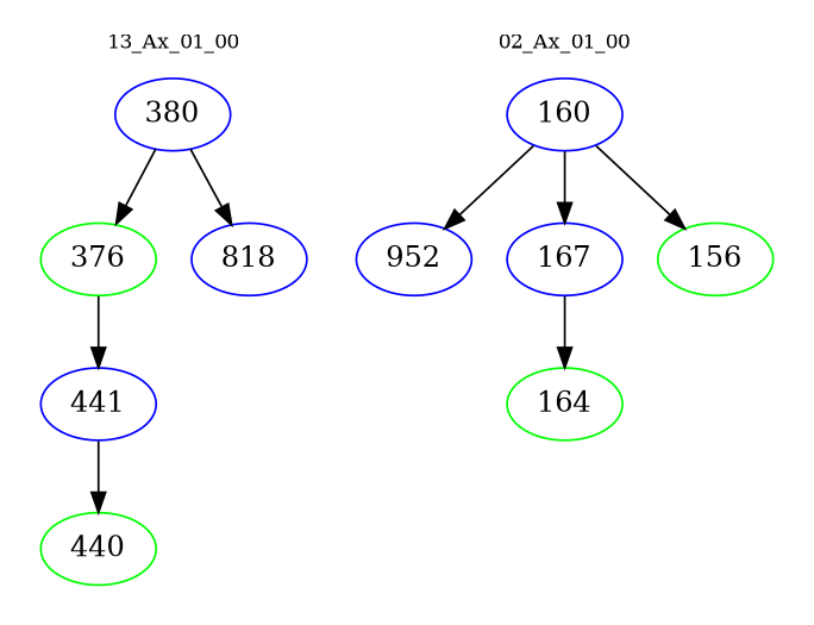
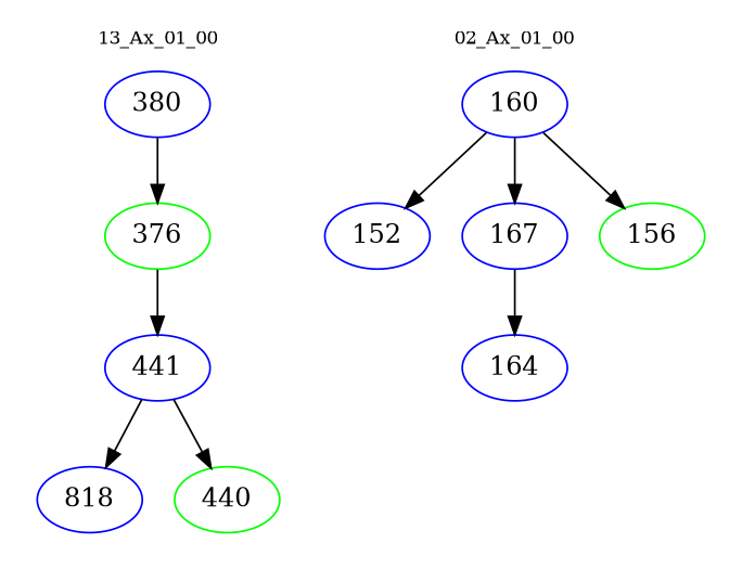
  digraph {
    node [color=blue]
    edge [color=black]
    n1 [label=380]
    n2 [color=green label=376]
    n3 [label=441]
    n4 [label=818]
    n5 [color=green label=440]
    n6 [label=160]
-   n7 [label=952]
+   n7 [label=152]
    n8 [label=167]
    n9 [color=green label=156]
-   n10 [color=green label=164]
+   n10 [label=164]
    subgraph cluster_1 {
      color=white
      fontsize=10
      label="13_Ax_01_00"
      n1
      n2
      n3
      n4
      n5
    }
    subgraph cluster_2 {
      color=white
      fontsize=10
      label="02_Ax_01_00"
      n6
      n7
      n8
      n9
      n10
    }
    n1 -> n2
-   n1 -> n4
+   n3 -> n4
    n2 -> n3
    n3 -> n5
    n6 -> n7
    n6 -> n8
    n6 -> n9
    n8 -> n10
  }
